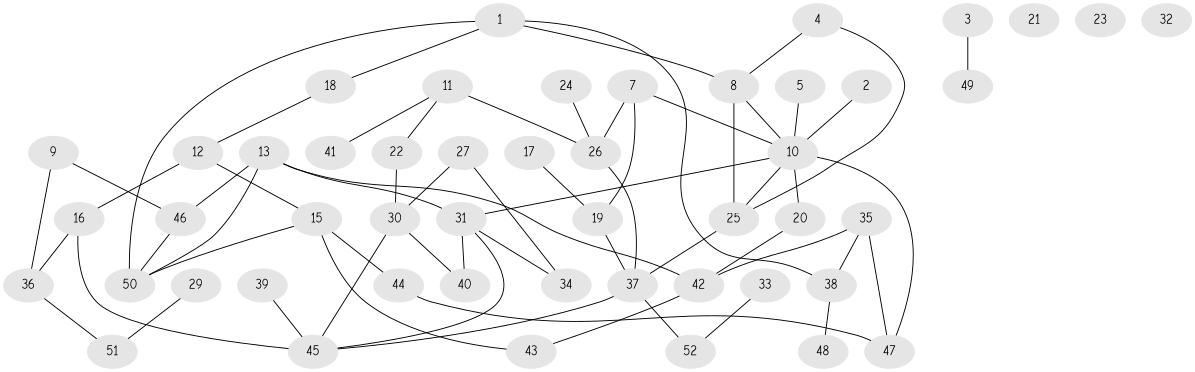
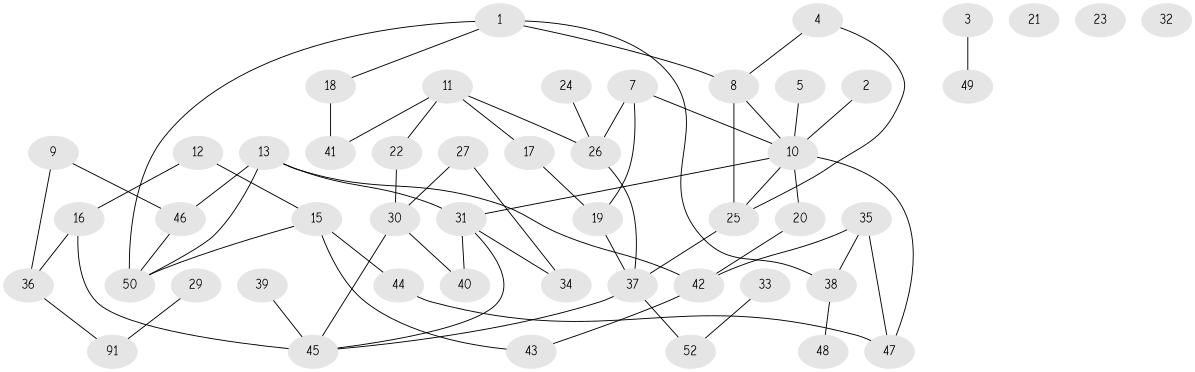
  graph {
    fontname="Comic Neue"
    node [color=gray90 fontname="Comic Neue" style=filled]
    edge [fontname="Comic Neue"]
    1
    8
    18
    38
    50
    10
    25
    41
    48
    2
    20
    31
    47
    3
    49
    4
    37
    5
    42
    43
    7
    19
    26
    9
    36
    46
    16
    45
-   51
+   51 [label=91]
    34
    40
    11
    17
    22
    30
    12
    15
    44
    13
    52
    21
    23
    24
    27
    29
    32
    33
    35
    39
    1 -- 8
    1 -- 18
    1 -- 38
    1 -- 50
    8 -- 10
    8 -- 25
-   18 -- 12
+   18 -- 41
    38 -- 48
    10 -- 25
    10 -- 20
    10 -- 31
    10 -- 47
    25 -- 37
    2 -- 10
    20 -- 42
    31 -- 45
    31 -- 34
    31 -- 40
    3 -- 49
    4 -- 8
    4 -- 25
    37 -- 45
    37 -- 52
    5 -- 10
    42 -- 43
    7 -- 10
    7 -- 19
    7 -- 26
    19 -- 37
    26 -- 37
    9 -- 36
    9 -- 46
    36 -- 51
    46 -- 50
    16 -- 36
    16 -- 45
    11 -- 41
    11 -- 26
+   11 -- 17
    11 -- 22
    17 -- 19
    22 -- 30
    30 -- 45
    30 -- 40
    12 -- 16
    12 -- 15
    15 -- 50
    15 -- 43
    15 -- 44
    44 -- 47
    13 -- 50
    13 -- 31
    13 -- 42
    13 -- 46
    24 -- 26
    27 -- 34
    27 -- 30
    29 -- 51
    33 -- 52
    35 -- 38
    35 -- 47
    35 -- 42
    39 -- 45
  }
